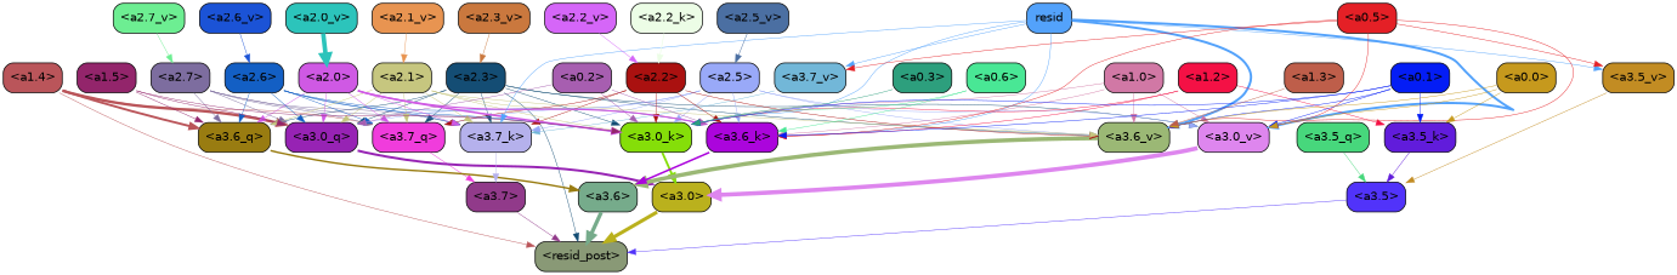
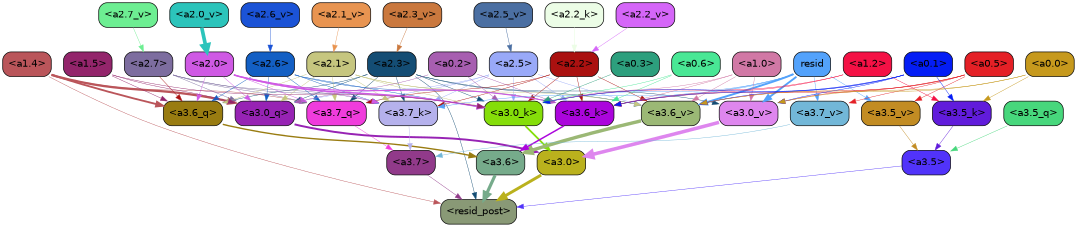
  strict digraph {
    splines=true
    node [color=black fontname=Helvetica shape=box style="filled, rounded"]
    edge [color="#144d74" penwidth=0.6]
    "<a3.7>" [fillcolor="#913a8a"]
    "<resid_post>" [fillcolor="#899976"]
    "<a3.6>" [fillcolor="#76ab8b"]
    "<a3.5>" [fillcolor="#5133fa"]
    "<a3.0>" [fillcolor="#bab11d"]
    "<a2.3>" [fillcolor="#144d74"]
    "<a3.7_q>" [fillcolor="#f03cdc"]
    "<a3.6_q>" [fillcolor="#997c11"]
    "<a3.0_q>" [fillcolor="#9723b4"]
    "<a3.7_k>" [fillcolor="#b5b1ec"]
    "<a3.0_k>" [fillcolor="#85de09"]
    "<a3.6_v>" [fillcolor="#9bb875"]
    "<a3.0_v>" [fillcolor="#de86ee"]
    "<a1.4>" [fillcolor="#ba555a"]
    "<a3.5_q>" [fillcolor="#47d77c"]
    "<a3.6_k>" [fillcolor="#ab05dc"]
    "<a3.5_k>" [fillcolor="#611cdb"]
    "<a3.7_v>" [fillcolor="#72b7d8"]
    "<a3.5_v>" [fillcolor="#c28c23"]
    "<a2.7>" [fillcolor="#7d6d9f"]
    "<a2.6>" [fillcolor="#135fc4"]
    "<a2.5>" [fillcolor="#99a9f8"]
    "<a2.2>" [fillcolor="#aa1110"]
    "<a2.1>" [fillcolor="#c6c67f"]
    "<a2.0>" [fillcolor="#cf59e4"]
    "<a1.5>" [fillcolor="#93256b"]
    "<a0.2>" [fillcolor="#a75eb0"]
    n28 [fillcolor="#53a2fb" label=resid]
    "<a1.2>" [fillcolor="#f41145"]
    "<a1.0>" [fillcolor="#d178a5"]
    "<a0.6>" [fillcolor="#49e795"]
    "<a0.5>" [fillcolor="#e42026"]
    "<a0.1>" [fillcolor="#041df5"]
    "<a0.0>" [fillcolor="#c6991d"]
    "<a0.3>" [fillcolor="#2d9f7d"]
-   "<a1.3>" [fillcolor="#be5e4a"]
    "<a2.2_k>" [fillcolor="#ecfde6"]
    "<a2.7_v>" [fillcolor="#6dee92"]
    "<a2.6_v>" [fillcolor="#1b53d6"]
    "<a2.5_v>" [fillcolor="#4b6fa2"]
    "<a2.3_v>" [fillcolor="#ca783e"]
    "<a2.2_v>" [fillcolor="#d566f8"]
    "<a2.1_v>" [fillcolor="#e89451"]
    "<a2.0_v>" [fillcolor="#2cc4bb"]
    "<a3.7>" -> "<resid_post>" [color="#913a8a"]
    "<a3.6>" -> "<resid_post>" [color="#76ab8b" penwidth=4.646730065345764]
    "<a3.5>" -> "<resid_post>" [color="#5133fa"]
    "<a3.0>" -> "<resid_post>" [color="#bab11d" penwidth=4.323132634162903]
    "<a2.3>" -> "<resid_post>"
    "<a2.3>" -> "<a3.7_q>"
    "<a2.3>" -> "<a3.6_q>"
    "<a2.3>" -> "<a3.0_q>"
    "<a2.3>" -> "<a3.7_k>"
    "<a2.3>" -> "<a3.0_k>"
    "<a2.3>" -> "<a3.6_v>"
    "<a2.3>" -> "<a3.0_v>"
    "<a3.7_q>" -> "<a3.7>" [color="#f03cdc"]
    "<a3.6_q>" -> "<a3.6>" [color="#997c11" penwidth=2.03758105635643]
    "<a3.0_q>" -> "<a3.0>" [color="#9723b4" penwidth=2.8638100624084473]
    "<a3.7_k>" -> "<a3.7>" [color="#b5b1ec"]
    "<a3.0_k>" -> "<a3.0>" [color="#85de09" penwidth=2.6274144649505615]
    "<a3.6_v>" -> "<a3.6>" [color="#9bb875" penwidth=5.002329230308533]
    "<a3.0_v>" -> "<a3.0>" [color="#de86ee" penwidth=5.188832879066467]
    "<a1.4>" -> "<resid_post>" [color="#ba555a"]
    "<a1.4>" -> "<a3.7_q>" [color="#ba555a"]
    "<a1.4>" -> "<a3.6_q>" [color="#ba555a" penwidth=2.700703263282776]
    "<a1.4>" -> "<a3.0_q>" [color="#ba555a" penwidth=3.34255850315094]
    "<a3.5_q>" -> "<a3.5>" [color="#47d77c"]
    "<a3.6_k>" -> "<a3.6>" [color="#ab05dc" penwidth=2.174198240041733]
    "<a3.5_k>" -> "<a3.5>" [color="#611cdb"]
-   "<a3.7_v>" -> "<a3.7_k>" [color="#72b7d8"]
+   "<a3.7_v>" -> "<a3.7>" [color="#72b7d8"]
    "<a3.5_v>" -> "<a3.5>" [color="#c28c23"]
    "<a2.7>" -> "<a3.7_q>" [color="#7d6d9f"]
-   "<a2.7>" -> "<a3.6_q>" [color="#7d6d9f"]
+   "<a2.7>" -> "<a3.6_q>" [color="#aa1110"]
    "<a2.7>" -> "<a3.0_q>" [color="#7d6d9f"]
    "<a2.7>" -> "<a3.7_k>" [color="#7d6d9f"]
    "<a2.7>" -> "<a3.0_k>" [color="#7d6d9f"]
    "<a2.6>" -> "<a3.7_q>" [color="#135fc4"]
    "<a2.6>" -> "<a3.6_q>" [color="#135fc4"]
    "<a2.6>" -> "<a3.0_q>" [color="#135fc4"]
    "<a2.6>" -> "<a3.7_k>" [color="#135fc4"]
    "<a2.6>" -> "<a3.0_k>" [color="#135fc4"]
    "<a2.6>" -> "<a3.6_k>" [color="#135fc4"]
    "<a2.5>" -> "<a3.7_q>" [color="#99a9f8"]
    "<a2.5>" -> "<a3.0_q>" [color="#99a9f8"]
    "<a2.5>" -> "<a3.7_k>" [color="#99a9f8"]
    "<a2.5>" -> "<a3.0_k>" [color="#99a9f8"]
    "<a2.5>" -> "<a3.6_v>" [color="#99a9f8"]
-   "<a2.5>" -> "<a3.0_v>" [color="#99a9f8"]
    "<a2.5>" -> "<a3.6_k>" [color="#99a9f8"]
    "<a2.2>" -> "<a3.7_q>" [color="#aa1110"]
    "<a2.2>" -> "<a3.7_k>" [color="#aa1110"]
    "<a2.2>" -> "<a3.0_k>" [color="#aa1110"]
    "<a2.2>" -> "<a3.6_v>" [color="#aa1110"]
    "<a2.2>" -> "<a3.6_k>" [color="#aa1110"]
    "<a2.1>" -> "<a3.7_q>" [color="#c6c67f"]
    "<a2.1>" -> "<a3.6_q>" [color="#c6c67f"]
    "<a2.1>" -> "<a3.0_q>" [color="#c6c67f"]
    "<a2.1>" -> "<a3.7_k>" [color="#c6c67f"]
    "<a2.1>" -> "<a3.0_k>" [color="#c6c67f"]
    "<a2.1>" -> "<a3.6_v>" [color="#c6c67f"]
    "<a2.1>" -> "<a3.6_k>" [color="#c6c67f"]
    "<a2.0>" -> "<a3.7_q>" [color="#cf59e4"]
    "<a2.0>" -> "<a3.6_q>" [color="#cf59e4"]
    "<a2.0>" -> "<a3.0_q>" [color="#cf59e4"]
    "<a2.0>" -> "<a3.7_k>" [color="#cf59e4"]
    "<a2.0>" -> "<a3.0_k>" [color="#cf59e4" penwidth=2.2218968719244003]
    "<a2.0>" -> "<a3.6_k>" [color="#cf59e4" penwidth=1.6454488784074783]
    "<a1.5>" -> "<a3.6_q>" [color="#93256b"]
    "<a1.5>" -> "<a3.0_q>" [color="#93256b"]
    "<a1.5>" -> "<a3.0_k>" [color="#93256b"]
    "<a0.2>" -> "<a3.0_q>" [color="#a75eb0"]
    "<a0.2>" -> "<a3.0_k>" [color="#a75eb0"]
    "<a0.2>" -> "<a3.6_k>" [color="#a75eb0"]
    n28 -> "<a3.7_k>" [color="#53a2fb"]
    n28 -> "<a3.0_k>" [color="#53a2fb"]
    n28 -> "<a3.6_v>" [color="#53a2fb" penwidth=2.8301228284835815]
    n28 -> "<a3.0_v>" [color="#53a2fb" penwidth=2.7660785913467407]
    n28 -> "<a3.6_k>" [color="#53a2fb"]
    n28 -> "<a3.7_v>" [color="#53a2fb"]
    n28 -> "<a3.5_v>" [color="#53a2fb"]
    "<a1.2>" -> "<a3.0_k>" [color="#f41145"]
    "<a1.2>" -> "<a3.6_k>" [color="#f41145"]
    "<a1.2>" -> "<a3.5_k>" [color="#f41145"]
    "<a1.0>" -> "<a3.0_k>" [color="#d178a5"]
    "<a1.0>" -> "<a3.6_v>" [color="#d178a5"]
    "<a1.0>" -> "<a3.0_v>" [color="#d178a5"]
    "<a1.0>" -> "<a3.6_k>" [color="#d178a5"]
    "<a0.6>" -> "<a3.0_k>" [color="#49e795"]
    "<a0.6>" -> "<a3.6_k>" [color="#49e795"]
    "<a0.5>" -> "<a3.6_v>" [color="#e42026"]
    "<a0.5>" -> "<a3.0_v>" [color="#e42026" penwidth=0.6124261617660522]
    "<a0.5>" -> "<a3.6_k>" [color="#e42026"]
    "<a0.5>" -> "<a3.7_v>" [color="#e42026"]
    "<a0.5>" -> "<a3.5_v>" [color="#e42026"]
    "<a0.1>" -> "<a3.0_k>" [color="#041df5"]
    "<a0.1>" -> "<a3.6_v>" [color="#041df5"]
    "<a0.1>" -> "<a3.0_v>" [color="#041df5"]
    "<a0.1>" -> "<a3.6_k>" [color="#041df5"]
    "<a0.1>" -> "<a3.5_k>" [color="#041df5"]
    "<a0.0>" -> "<a3.6_v>" [color="#c6991d"]
    "<a0.0>" -> "<a3.0_v>" [color="#c6991d"]
    "<a0.0>" -> "<a3.5_k>" [color="#c6991d"]
    "<a0.3>" -> "<a3.0_k>" [color="#2d9f7d"]
-   "<a1.3>" -> "<a3.6_v>" [color="#be5e4a"]
    "<a2.2_k>" -> "<a2.2>" [color="#ecfde6" penwidth=0.9331893920898438]
    "<a2.7_v>" -> "<a2.7>" [color="#6dee92"]
    "<a2.6_v>" -> "<a2.6>" [color="#1b53d6"]
    "<a2.5_v>" -> "<a2.5>" [color="#4b6fa2" penwidth=0.6657319068908691]
    "<a2.3_v>" -> "<a2.3>" [color="#ca783e"]
    "<a2.2_v>" -> "<a2.2>" [color="#d566f8"]
    "<a2.1_v>" -> "<a2.1>" [color="#e89451"]
    "<a2.0_v>" -> "<a2.0>" [color="#2cc4bb" penwidth=5.380099236965179]
  }
